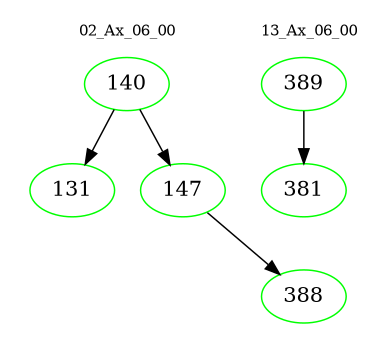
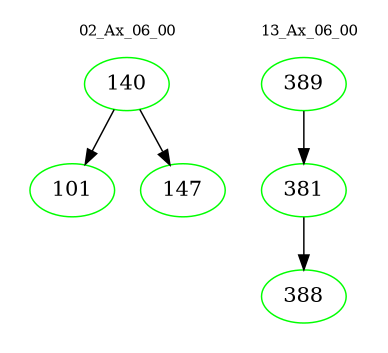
  digraph {
    node [color=green]
    edge [color=black]
    n1 [label=140]
-   n2 [label=131]
+   n2 [label=101]
    n3 [label=147]
    n4 [label=389]
    n5 [label=381]
    n6 [label=388]
    subgraph cluster_1 {
      color=white
      fontsize=10
      label="02_Ax_06_00"
      n1
      n2
      n3
    }
    subgraph cluster_2 {
      color=white
      fontsize=10
      label="13_Ax_06_00"
      n4
      n5
      n6
    }
    n1 -> n2
    n1 -> n3
    n4 -> n5
-   n3 -> n6
+   n5 -> n6
  }
